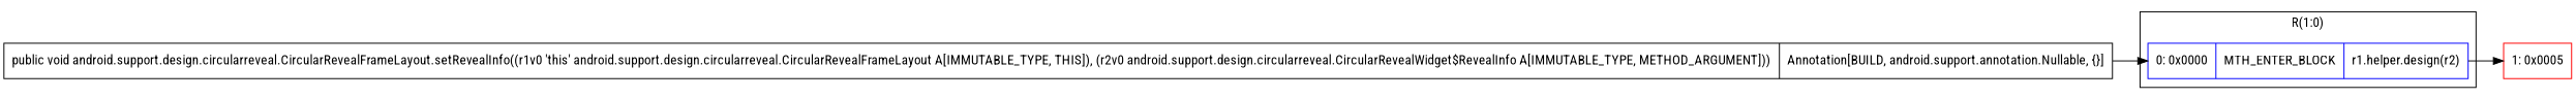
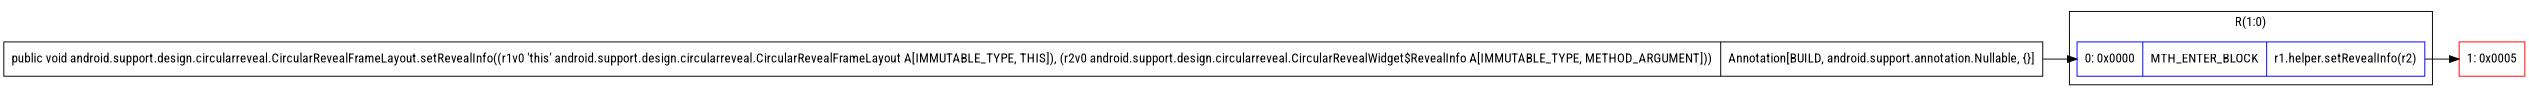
  digraph {
    rankdir=LR
    fontname="Roboto Condensed"
    node [shape=record fontname="Roboto Condensed"]
    edge [fontname="Roboto Condensed"]
-   n1 [color=blue label="{0\:\ 0x0000|MTH_ENTER_BLOCK\l|r1.helper.design(r2)\l}"]
+   n1 [color=blue label="{0\:\ 0x0000|MTH_ENTER_BLOCK\l|r1.helper.setRevealInfo(r2)\l}"]
    n2 [color=red label="{1\:\ 0x0005}"]
    n3 [label="{public void android.support.design.circularreveal.CircularRevealFrameLayout.setRevealInfo((r1v0 'this' android.support.design.circularreveal.CircularRevealFrameLayout A[IMMUTABLE_TYPE, THIS]), (r2v0 android.support.design.circularreveal.CircularRevealWidget$RevealInfo A[IMMUTABLE_TYPE, METHOD_ARGUMENT]))  | Annotation[BUILD, android.support.annotation.Nullable, \{\}]\l}"]
    subgraph cluster_1 {
      label="R(1:0)"
      n1
    }
    n1 -> n2
    n3 -> n1
  }
